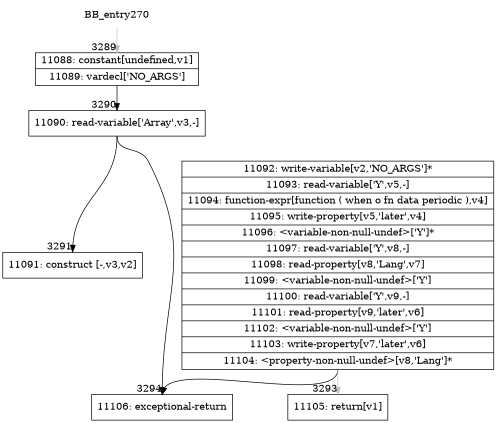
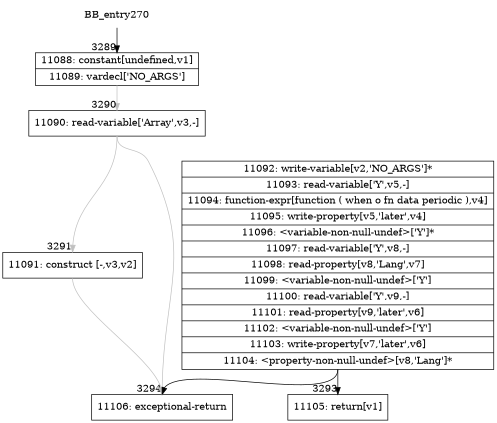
  digraph {
    rankdir=TD
    node [shape=record]
    edge [headport=n tailport=s]
    n1 [label=BB_entry270 shape=none]
    n2 [label="{11088: constant[undefined,v1]|11089: vardecl['NO_ARGS']}"]
    n3 [label="{11090: read-variable['Array',v3,-]}"]
    n4 [label="{11091: construct [-,v3,v2]}"]
    n5 [label="{11106: exceptional-return}"]
    n6 [label="{11092: write-variable[v2,'NO_ARGS']*|11093: read-variable['Y',v5,-]|11094: function-expr[function ( when o fn data periodic ),v4]|11095: write-property[v5,'later',v4]|11096: \<variable-non-null-undef\>['Y']*|11097: read-variable['Y',v8,-]|11098: read-property[v8,'Lang',v7]|11099: \<variable-non-null-undef\>['Y']|11100: read-variable['Y',v9,-]|11101: read-property[v9,'later',v6]|11102: \<variable-non-null-undef\>['Y']|11103: write-property[v7,'later',v6]|11104: \<property-non-null-undef\>[v8,'Lang']*}"]
    n7 [label="{11105: return[v1]}"]
-   n1 -> n2 [headlabel="    3289" color=gray]
-   n2 -> n3 [headlabel="      3290"]
-   n3 -> n4 [headlabel="      3291"]
-   n3 -> n5 [color=black headlabel="      3294"]
+   n1 -> n2 [headlabel="    3289"]
+   n2 -> n3 [headlabel="      3290" color=gray]
+   n3 -> n4 [headlabel="      3291" color=gray]
+   n3 -> n5 [color=gray headlabel="      3294"]
+   n4 -> n5 [color=gray]
    n6 -> n5 [color=black]
-   n6 -> n7 [headlabel="      3293" color=gray]
+   n6 -> n7 [headlabel="      3293"]
  }
